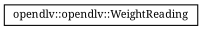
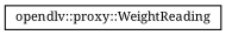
  digraph {
    rankdir=LR
    fontname="Noto Serif"
-   n1 [color=black fillcolor=white fontname="Noto Serif" fontsize=10 height=0.2 label="opendlv::opendlv::WeightReading" shape=record style=filled width=0.4]
+   n1 [color=black fillcolor=white fontname="Noto Serif" fontsize=10 height=0.2 label="opendlv::proxy::WeightReading" shape=record style=filled width=0.4]
  }
